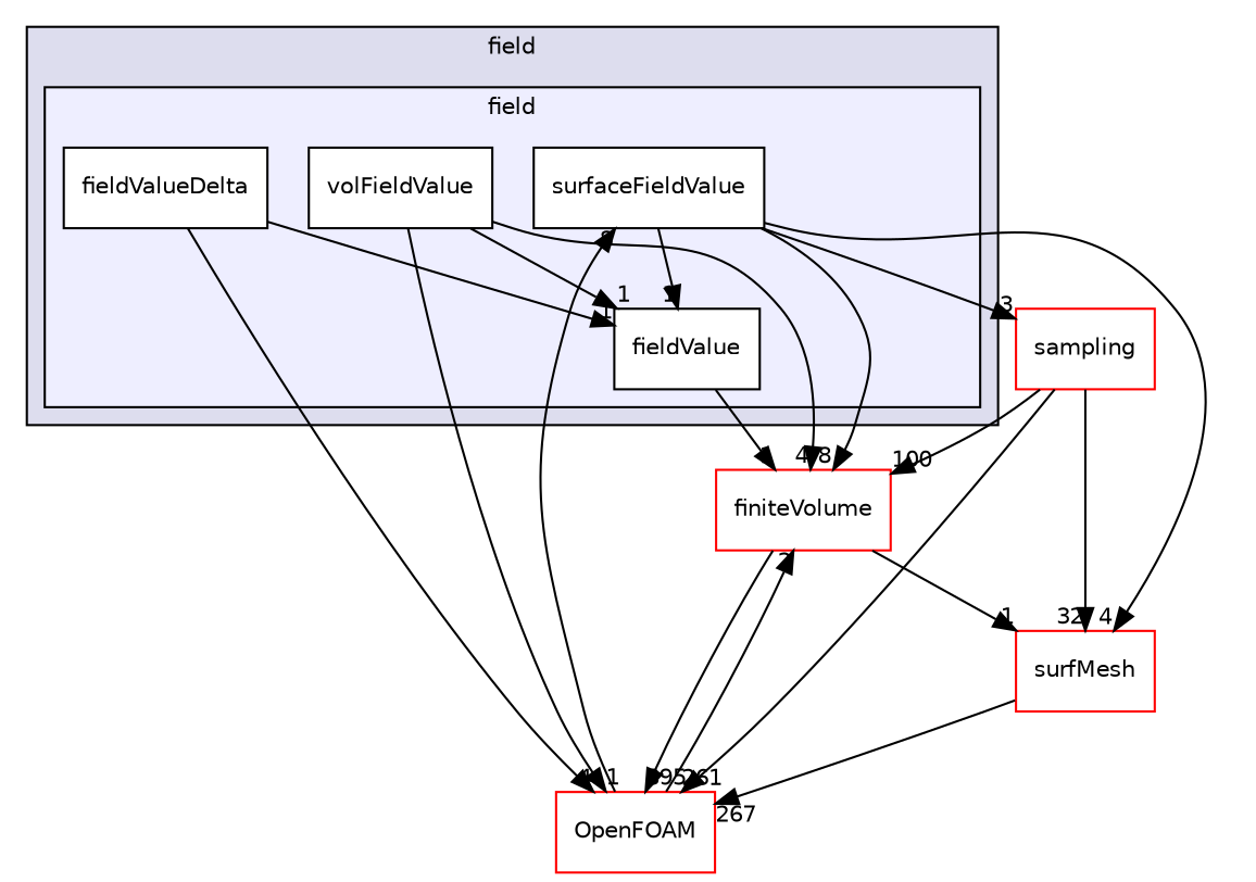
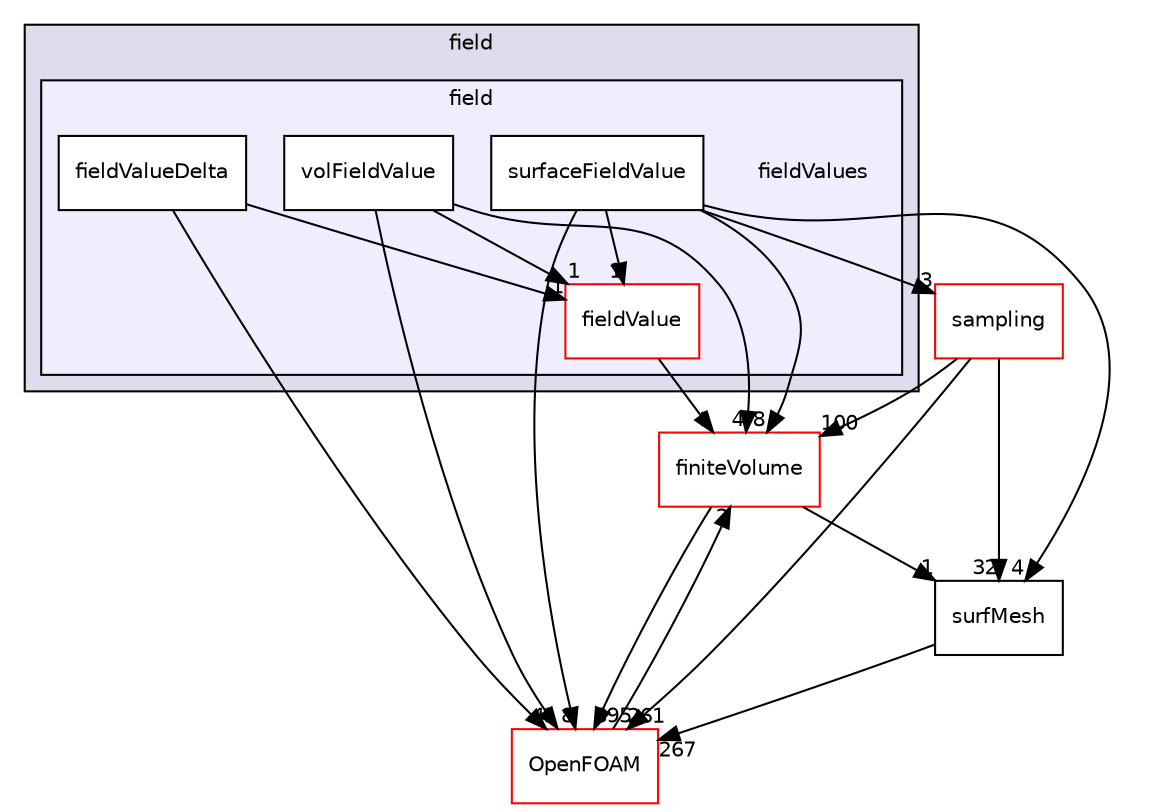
  digraph {
    compound=true
    node [fontname=Helvetica fontsize=10 shape=box color=black]
    edge [headlabel=1 labeldistance=1.5 labelfontname=Helvetica labelfontsize=10]
-   n2 [fillcolor=white label=fieldValue style=filled]
+   n1 [label=fieldValues shape=plaintext color=""]
+   n2 [color=red fillcolor=white label=fieldValue style=filled]
    n3 [fillcolor=white label=fieldValueDelta style=filled]
    n4 [fillcolor=white label=surfaceFieldValue style=filled]
    n5 [fillcolor=white label=volFieldValue style=filled]
    n6 [color=red label=finiteVolume]
    n7 [color=red label=OpenFOAM]
    n8 [color=red label=sampling]
-   n9 [color=red label=surfMesh]
+   n9 [label=surfMesh]
    subgraph cluster_1 {
      bgcolor="#ddddee"
      fontname=Helvetica
      fontsize=10
      label=field
      pencolor=black
      subgraph cluster_2 {
        bgcolor="#eeeeff"
        fontname=Helvetica
        fontsize=10
        label=field
        pencolor=black
+       n1
        n2
        n3
        n4
        n5
      }
    }
    n2 -> n6
    n3 -> n2
    n3 -> n7 [headlabel=4]
    n4 -> n2
    n4 -> n6 [headlabel=8]
-   n7 -> n4 [headlabel=8]
+   n4 -> n7 [headlabel=8]
    n4 -> n8 [headlabel=3]
    n4 -> n9 [headlabel=4]
    n5 -> n2
    n5 -> n6 [headlabel=4]
    n5 -> n7
    n6 -> n7 [headlabel=895]
    n6 -> n9
    n7 -> n6 [headlabel=2]
    n8 -> n6 [headlabel=100]
    n8 -> n7 [headlabel=261]
    n8 -> n9 [headlabel=32]
    n9 -> n7 [headlabel=267]
  }
